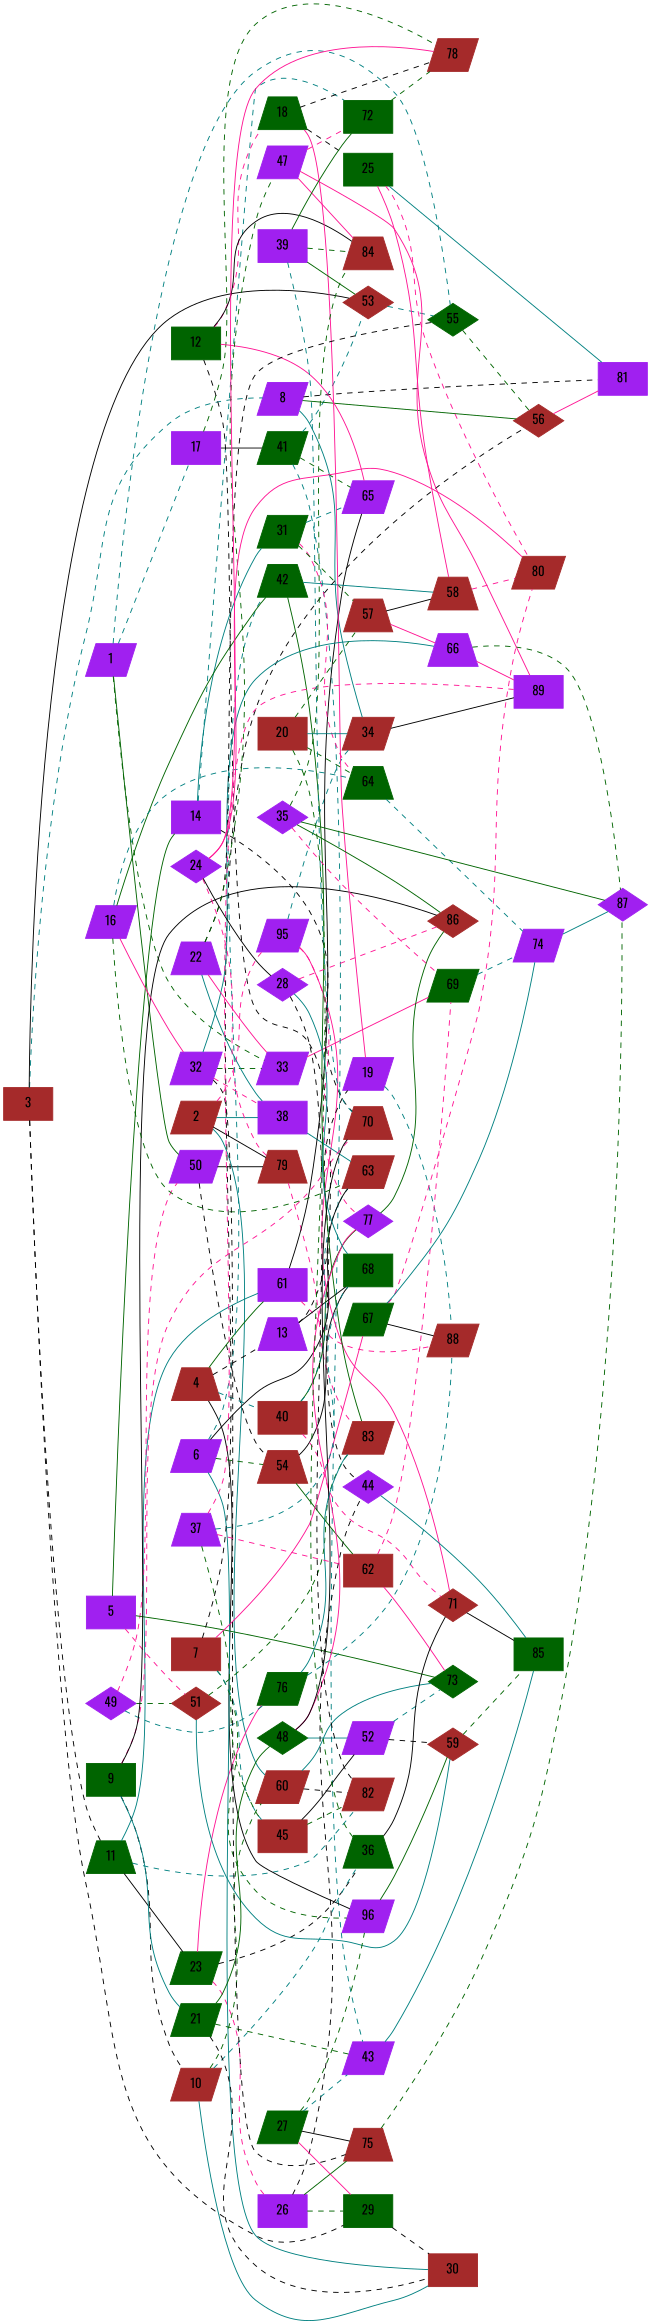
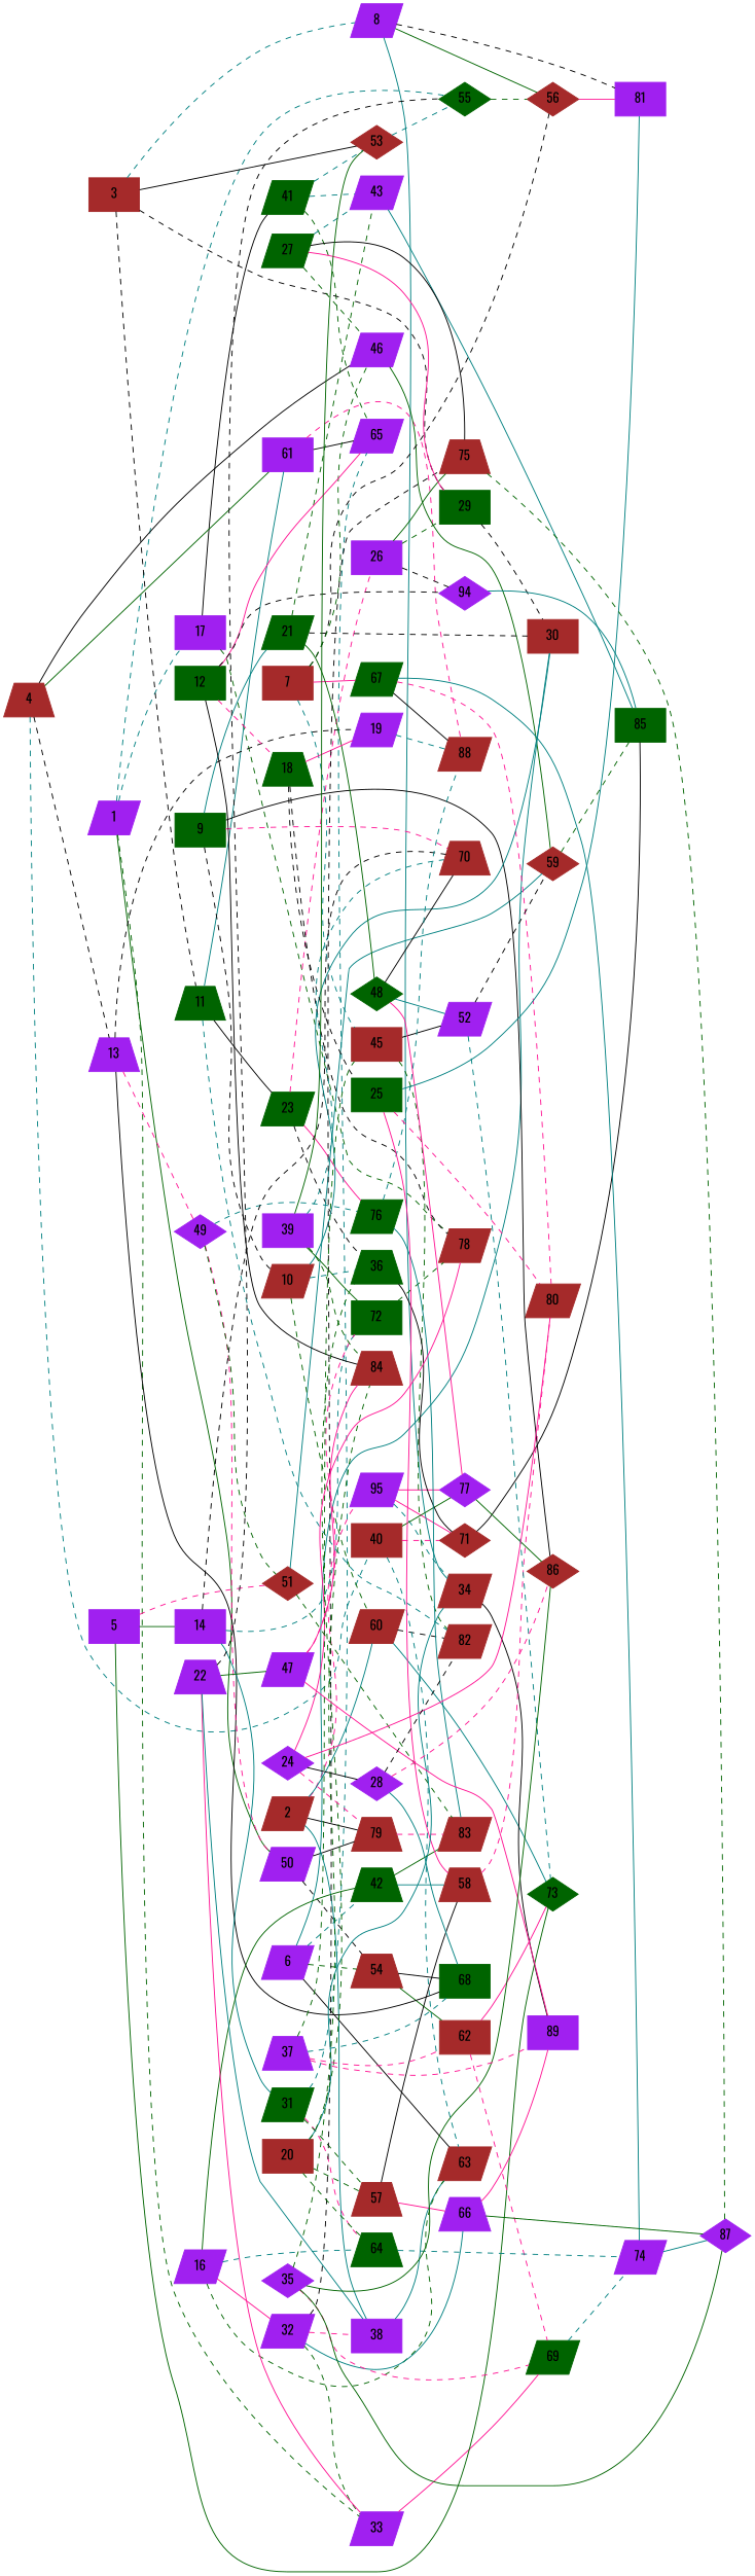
  graph {
    fontname=Oswald
    rankdir=LR
    node [color=purple fontname=Oswald shape=parallelogram style=filled]
    edge [color=teal fontname=Oswald style=dashed]
    17 [shape=box]
    1
    33
    50
    55 [color=darkgreen shape=diamond]
    41 [color=darkgreen]
    78 [color=brown]
    69 [color=darkgreen]
    79 [color=brown shape=trapezium]
    54 [color=brown shape=trapezium]
    56 [color=brown shape=diamond]
    2 [color=brown]
    n13 [label=95]
    38 [shape=box]
    60 [color=brown]
    34 [color=brown]
    71 [color=brown shape=diamond]
    77 [shape=diamond]
    63 [color=brown]
    73 [color=darkgreen shape=diamond]
    82 [color=brown]
    83 [color=brown]
    3 [color=brown shape=box]
    8
    11 [color=darkgreen shape=trapezium]
    29 [color=darkgreen shape=box]
    53 [color=brown shape=diamond]
    81 [shape=box]
    61 [shape=box]
    23 [color=darkgreen]
    30 [color=brown shape=box]
    4 [color=brown shape=trapezium]
    13 [shape=trapezium]
    40 [color=brown shape=box]
-   46 [label=96]
+   46
    19
    49 [shape=diamond]
    68 [color=darkgreen shape=box]
    59 [color=brown shape=diamond]
    65
    88 [color=brown]
    5 [shape=box]
    14 [shape=box]
    51 [color=brown shape=diamond]
    70 [color=brown shape=trapezium]
    31 [color=darkgreen]
    72 [color=darkgreen shape=box]
    6
    42 [color=darkgreen shape=trapezium]
    58 [color=brown shape=trapezium]
    62 [color=brown shape=box]
    7 [color=brown shape=box]
    45 [color=brown shape=box]
    67 [color=darkgreen]
    52
    80 [color=brown]
    74
    89 [shape=box]
    9 [color=darkgreen shape=box]
    10 [color=brown]
    21 [color=darkgreen]
    86 [color=brown shape=diamond]
    36 [color=darkgreen shape=trapezium]
    43
    48 [color=darkgreen shape=diamond]
    26 [shape=box]
    76 [color=darkgreen]
    12 [color=darkgreen shape=box]
    18 [color=darkgreen shape=trapezium]
-   44 [shape=diamond]
+   44 [shape=diamond label=94]
    84 [color=brown shape=trapezium]
    25 [color=darkgreen shape=box]
    85 [color=darkgreen shape=box]
    64 [color=darkgreen shape=trapezium]
    57 [color=brown shape=trapezium]
    16
    32
    66 [shape=trapezium]
    75 [color=brown shape=trapezium]
    87 [shape=diamond]
    20 [color=brown shape=box]
    22 [shape=trapezium]
    47
    24 [shape=diamond]
    28 [shape=diamond]
    27 [color=darkgreen]
    35 [shape=diamond]
    37 [shape=trapezium]
    39 [shape=box]
    17 -- 41 [color=black style=solid]
    17 -- 78 [color=darkgreen]
    1 -- 17
    1 -- 33 [color=darkgreen]
    1 -- 50 [color=darkgreen style=solid]
    1 -- 55
    33 -- 69 [color=deeppink style=solid]
    50 -- 79 [color=black style=solid]
    50 -- 54 [color=black]
    55 -- 56 [color=darkgreen]
    41 -- 53
    41 -- 65 [color=darkgreen]
    41 -- 43
    69 -- 74
    79 -- 83 [color=deeppink]
    54 -- 68 [color=black style=solid]
    54 -- 62 [color=darkgreen style=solid]
    56 -- 81 [color=deeppink style=solid]
    2 -- 79 [color=black style=solid]
    2 -- n13 [color=deeppink]
    2 -- 38 [style=solid]
    2 -- 60 [style=solid]
    n13 -- 34
    n13 -- 71 [color=deeppink style=solid]
-   n13 -- 77 [color=deeppink]
+   n13 -- 77 [color=deeppink style=solid]
    38 -- 63 [style=solid]
    60 -- 73 [style=solid]
    60 -- 82 [color=black]
    34 -- 89 [color=black style=solid]
    71 -- 85 [color=black style=solid]
    77 -- 86 [color=darkgreen style=solid]
    3 -- 8
    3 -- 11 [color=black]
    3 -- 29 [color=black]
    3 -- 53 [color=black style=solid]
    8 -- 56 [color=darkgreen style=solid]
    8 -- 34 [style=solid]
    8 -- 81 [color=black]
    11 -- 82
    11 -- 61 [style=solid]
    11 -- 23 [color=black style=solid]
    29 -- 30 [color=black]
    53 -- 55
    61 -- 65 [color=black style=solid]
    61 -- 88 [color=deeppink]
    23 -- 36 [color=black]
    23 -- 26 [color=deeppink]
    23 -- 76 [color=deeppink style=solid]
    4 -- 61 [color=darkgreen style=solid]
    4 -- 13 [color=black]
    4 -- 40
    4 -- 46 [color=black style=solid]
    13 -- 19 [color=black]
+   13 -- 49 [color=deeppink]
    13 -- 68 [color=black style=solid]
    40 -- 71 [color=deeppink]
    40 -- 77 [color=darkgreen style=solid]
    40 -- 63
    46 -- 59 [color=darkgreen style=solid]
    19 -- 88
    49 -- 50 [color=deeppink]
    49 -- 51 [color=darkgreen]
    49 -- 76
    59 -- 85 [color=darkgreen]
    5 -- 73 [color=darkgreen style=solid]
    5 -- 14 [color=darkgreen style=solid]
    5 -- 51 [color=deeppink]
    14 -- 70 [color=black]
    14 -- 31 [style=solid]
    14 -- 72
    51 -- 83 [color=darkgreen]
    51 -- 59 [style=solid]
    31 -- 65
    31 -- 64 [color=deeppink]
    31 -- 57 [color=darkgreen]
    72 -- 78 [color=darkgreen]
    6 -- 54 [color=darkgreen]
    6 -- 63 [color=black style=solid]
    6 -- 30 [style=solid]
    6 -- 42
    42 -- 83 [color=darkgreen style=solid]
    42 -- 58 [style=solid]
    58 -- 80 [color=deeppink]
    62 -- 69 [color=deeppink]
    62 -- 73 [color=deeppink style=solid]
    7 -- 56 [color=black]
    7 -- 46 [color=darkgreen]
    7 -- 45
    7 -- 67 [color=deeppink style=solid]
    45 -- 82 [color=darkgreen]
    45 -- 52 [color=black style=solid]
    67 -- 88 [color=black style=solid]
    67 -- 80 [color=deeppink]
    67 -- 74 [style=solid]
    52 -- 73
    52 -- 59 [color=black]
    74 -- 87 [style=solid]
    9 -- 70 [color=deeppink]
    9 -- 10 [color=black]
    9 -- 21 [style=solid]
    9 -- 86 [color=black style=solid]
    10 -- 60 [color=darkgreen]
    10 -- 30 [style=solid]
    10 -- 36
    21 -- 30 [color=black]
    21 -- 43 [color=darkgreen]
    21 -- 48 [color=darkgreen style=solid]
    36 -- 71 [color=black style=solid]
    43 -- 85 [style=solid]
    48 -- 77 [color=deeppink style=solid]
    48 -- 70 [color=black style=solid]
    48 -- 52 [style=solid]
    26 -- 29 [color=darkgreen]
    26 -- 44 [color=black]
    26 -- 75 [color=darkgreen style=solid]
    76 -- 83 [style=solid]
    76 -- 88
    12 -- 65 [color=deeppink style=solid]
    12 -- 18 [color=deeppink]
    12 -- 44 [color=black]
    12 -- 84 [color=black style=solid]
    18 -- 78 [color=black]
    18 -- 19 [color=deeppink style=solid]
    18 -- 25 [color=black]
    44 -- 85 [style=solid]
    25 -- 81 [style=solid]
    25 -- 58 [color=deeppink style=solid]
    25 -- 80 [color=deeppink]
    64 -- 74
    57 -- 58 [color=black style=solid]
    57 -- 66 [color=deeppink style=solid]
    16 -- 63 [color=darkgreen]
    16 -- 42 [color=darkgreen style=solid]
    16 -- 64
    16 -- 32 [color=deeppink style=solid]
    32 -- 33 [color=darkgreen]
    32 -- 38 [color=deeppink]
    32 -- 66 [style=solid]
    32 -- 75 [color=black]
    66 -- 89 [color=deeppink style=solid]
-   66 -- 87 [color=darkgreen]
+   66 -- 87 [color=darkgreen style=solid]
    75 -- 87 [color=darkgreen]
    20 -- 34 [style=solid]
    20 -- 36 [color=darkgreen]
    20 -- 64 [color=darkgreen]
    20 -- 57 [color=darkgreen]
    22 -- 33 [color=deeppink style=solid]
    22 -- 55 [color=black]
    22 -- 38 [style=solid]
-   22 -- 47 [color=darkgreen]
+   22 -- 47 [color=darkgreen style=solid]
    47 -- 72 [color=deeppink]
    47 -- 89 [color=deeppink style=solid]
    47 -- 84 [color=deeppink style=solid]
    24 -- 78 [color=deeppink style=solid]
    24 -- 79 [color=deeppink]
    24 -- 80 [color=deeppink style=solid]
    24 -- 28 [color=black style=solid]
    28 -- 82 [color=black]
    28 -- 68 [style=solid]
    28 -- 86 [color=deeppink]
    27 -- 29 [color=deeppink style=solid]
    27 -- 46 [color=darkgreen]
    27 -- 43
    27 -- 75 [color=black style=solid]
    35 -- 69 [color=deeppink]
    35 -- 86 [color=darkgreen style=solid]
    35 -- 84 [color=darkgreen]
    35 -- 87 [color=darkgreen style=solid]
    37 -- 68
    37 -- 62 [color=deeppink]
    37 -- 45 [color=darkgreen]
    37 -- 89 [color=deeppink]
    39 -- 53 [color=darkgreen style=solid]
    39 -- 70
    39 -- 72 [color=darkgreen style=solid]
    39 -- 84 [color=darkgreen]
  }
